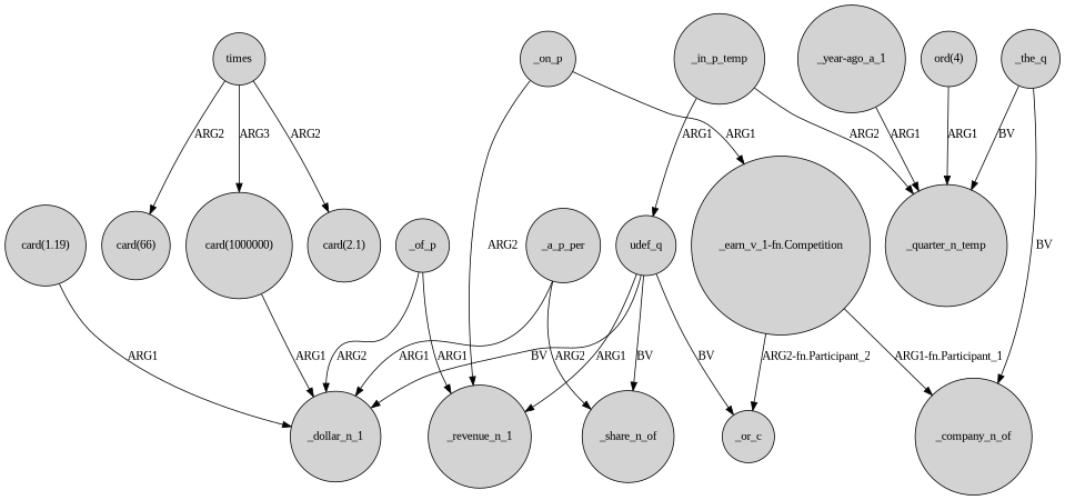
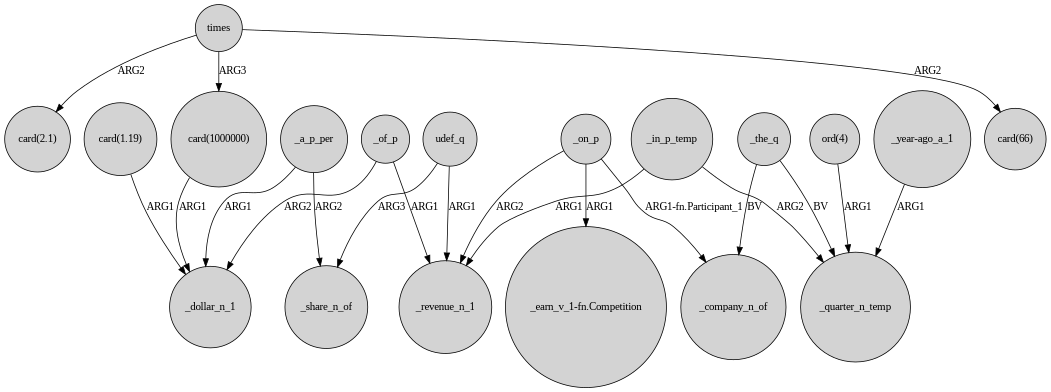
  digraph {
    fontname="Liberation Serif"
    node [fontname="Liberation Serif" shape=circle style=filled]
    edge [fontname="Liberation Serif"]
    times
    "card(2.1)"
    "card(1000000)"
    "card(66)"
    _dollar_n_1
    _in_p_temp
    _quarter_n_temp
    _revenue_n_1
    _on_p
    "_earn_v_1-fn.Competition"
-   _or_c
    _company_n_of
    _the_q
    _of_p
    udef_q
    _share_n_of
    "card(1.19)"
    _a_p_per
    "ord(4)"
    "_year-ago_a_1"
    times -> "card(2.1)" [label=ARG2]
    times -> "card(1000000)" [label=ARG3]
    times -> "card(66)" [label=ARG2]
    "card(1000000)" -> _dollar_n_1 [label=ARG1]
    _in_p_temp -> _quarter_n_temp [label=ARG2]
-   _in_p_temp -> udef_q [label=ARG1]
+   _in_p_temp -> _revenue_n_1 [label=ARG1]
    _on_p -> _revenue_n_1 [label=ARG2]
    _on_p -> "_earn_v_1-fn.Competition" [label=ARG1]
-   "_earn_v_1-fn.Competition" -> _or_c [label="ARG2-fn.Participant_2"]
-   "_earn_v_1-fn.Competition" -> _company_n_of [label="ARG1-fn.Participant_1"]
+   _on_p -> _company_n_of [label="ARG1-fn.Participant_1"]
    _the_q -> _quarter_n_temp [label=BV]
    _the_q -> _company_n_of [label=BV]
    _of_p -> _dollar_n_1 [label=ARG2]
    _of_p -> _revenue_n_1 [label=ARG1]
-   udef_q -> _dollar_n_1 [label=BV]
    udef_q -> _revenue_n_1 [label=ARG1]
-   udef_q -> _or_c [label=BV]
-   udef_q -> _share_n_of [label=BV]
+   udef_q -> _share_n_of [label=ARG3]
    "card(1.19)" -> _dollar_n_1 [label=ARG1]
    _a_p_per -> _dollar_n_1 [label=ARG1]
    _a_p_per -> _share_n_of [label=ARG2]
    "ord(4)" -> _quarter_n_temp [label=ARG1]
    "_year-ago_a_1" -> _quarter_n_temp [label=ARG1]
  }
